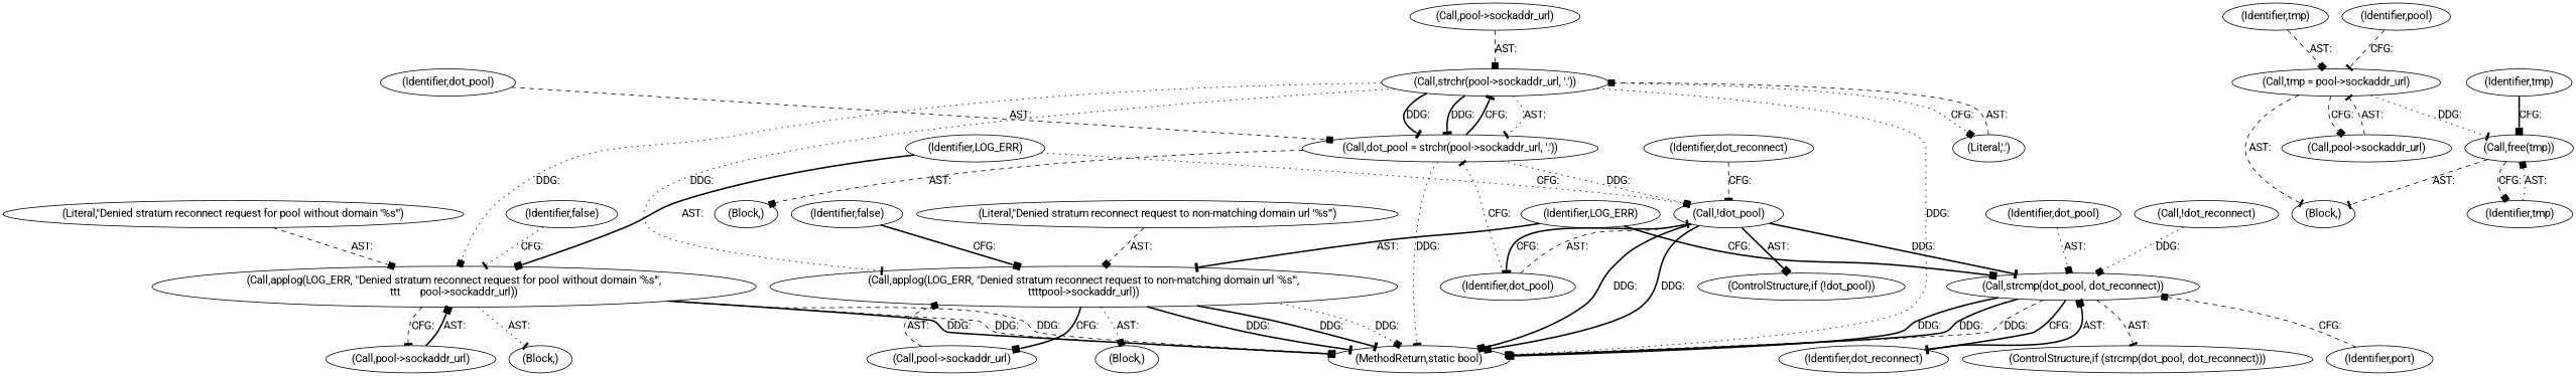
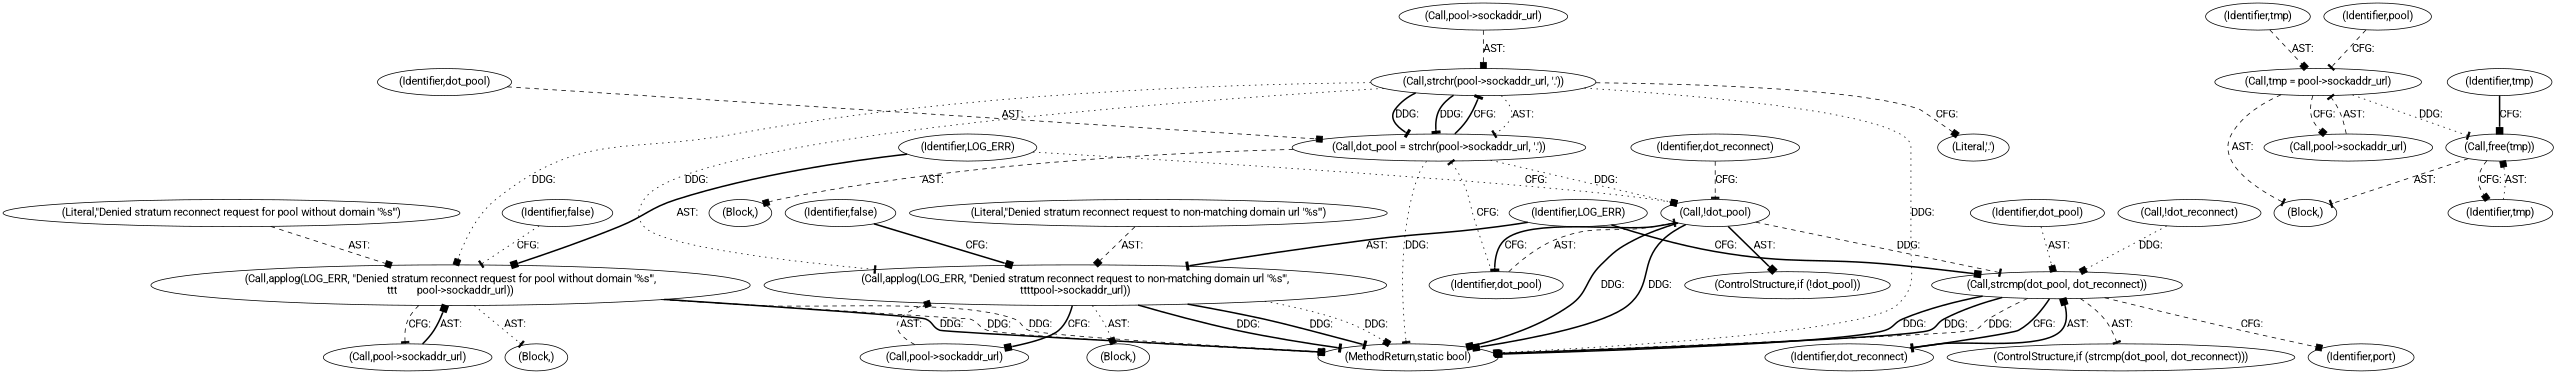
  digraph {
    fontname=Roboto
    node [fontname=Roboto]
    edge [arrowhead=box fontname=Roboto style=dashed]
    n1 [label="(Call,strchr(pool->sockaddr_url, '.'))"]
    n2 [label="(Call,dot_pool = strchr(pool->sockaddr_url, '.'))"]
    n3 [label="(Call,applog(LOG_ERR, \"Denied stratum reconnect request for pool without domain '%s'\",\n\t\t\t       pool->sockaddr_url))"]
    n4 [label="(Call,applog(LOG_ERR, \"Denied stratum reconnect request to non-matching domain url '%s'\",\n\t\t\t\tpool->sockaddr_url))"]
    n5 [label="(MethodReturn,static bool)"]
    n6 [label="(Literal,'.')"]
    n7 [label="(Call,!dot_pool)"]
    n8 [label="(Block,)"]
    n9 [label="(Block,)"]
    n10 [label="(Call,pool->sockaddr_url)"]
    n11 [label="(Call,pool->sockaddr_url)"]
    n12 [label="(Block,)"]
    n13 [label="(Call,tmp = pool->sockaddr_url)"]
    n14 [label="(Call,free(tmp))"]
    n15 [label="(Block,)"]
    n16 [label="(Call,pool->sockaddr_url)"]
    n17 [label="(Call,strcmp(dot_pool, dot_reconnect))"]
    n18 [label="(ControlStructure,if (!dot_pool))"]
    n19 [label="(Identifier,dot_pool)"]
    n20 [label="(Identifier,dot_reconnect)"]
    n21 [label="(ControlStructure,if (strcmp(dot_pool, dot_reconnect)))"]
    n22 [label="(Identifier,tmp)"]
    n23 [label="(Identifier,dot_pool)"]
    n24 [label="(Call,!dot_reconnect)"]
    n25 [label="(Identifier,tmp)"]
    n26 [label="(Call,pool->sockaddr_url)"]
    n27 [label="(Identifier,false)"]
    n28 [label="(Identifier,port)"]
    n29 [label="(Identifier,LOG_ERR)"]
    n30 [label="(Identifier,false)"]
    n31 [label="(Identifier,tmp)"]
    n32 [label="(Identifier,dot_reconnect)"]
    n33 [label="(Identifier,LOG_ERR)"]
    n34 [label="(Literal,\"Denied stratum reconnect request for pool without domain '%s'\")"]
    n35 [label="(Identifier,dot_pool)"]
    n36 [label="(Literal,\"Denied stratum reconnect request to non-matching domain url '%s'\")"]
    n37 [label="(Identifier,pool)"]
    n1 -> n2 [arrowhead=tee label="AST: " style=dotted]
    n1 -> n2 [arrowhead=tee label="DDG: " style=bold]
    n1 -> n2 [arrowhead=tee label="DDG: " style=bold]
    n1 -> n3 [label="DDG: " style=dotted]
    n1 -> n4 [arrowhead=tee label="DDG: " style=dotted]
    n1 -> n5 [label="DDG: " style=dotted]
-   n1 -> n6 [label="CFG: " style=dotted]
+   n1 -> n6 [label="CFG: "]
    n2 -> n1 [arrowhead=tee label="CFG: " style=bold]
    n2 -> n5 [arrowhead=tee label="DDG: " style=dotted]
    n2 -> n7 [label="DDG: " style=dotted]
    n2 -> n8 [label="AST: "]
    n3 -> n5 [label="DDG: "]
    n3 -> n5 [arrowhead=tee label="DDG: "]
    n3 -> n5 [label="DDG: " style=bold]
    n3 -> n9 [arrowhead=tee label="AST: " style=dotted]
    n3 -> n10 [arrowhead=tee label="CFG: "]
    n4 -> n5 [arrowhead=tee label="DDG: " style=bold]
    n4 -> n5 [arrowhead=tee label="DDG: " style=bold]
    n4 -> n5 [label="DDG: " style=dotted]
    n4 -> n11 [label="CFG: " style=bold]
    n4 -> n12 [label="AST: " style=dotted]
-   n6 -> n1 [label="AST: "]
    n7 -> n5 [label="DDG: " style=bold]
    n7 -> n5 [label="DDG: " style=bold]
-   n7 -> n17 [arrowhead=tee label="DDG: " style=bold]
+   n7 -> n17 [arrowhead=tee label="DDG: "]
    n7 -> n18 [label="AST: " style=bold]
    n7 -> n19 [arrowhead=tee label="CFG: " style=bold]
    n10 -> n3 [label="AST: " style=bold]
    n11 -> n4 [label="AST: "]
    n13 -> n14 [arrowhead=tee label="DDG: " style=dotted]
    n13 -> n15 [arrowhead=tee label="AST: "]
    n13 -> n16 [label="CFG: "]
    n14 -> n15 [arrowhead=tee label="AST: "]
    n14 -> n22 [label="CFG: "]
    n16 -> n13 [arrowhead=tee label="AST: "]
    n17 -> n5 [label="DDG: "]
    n17 -> n5 [label="DDG: " style=bold]
    n17 -> n5 [label="DDG: " style=bold]
    n17 -> n20 [arrowhead=tee label="CFG: " style=bold]
    n17 -> n21 [arrowhead=tee label="AST: "]
    n19 -> n2 [arrowhead=tee label="CFG: " style=dotted]
    n19 -> n7 [arrowhead=tee label="AST: "]
    n20 -> n17 [label="AST: " style=bold]
    n22 -> n14 [label="AST: " style=dotted]
    n23 -> n17 [label="AST: " style=dotted]
    n24 -> n17 [label="DDG: " style=dotted]
    n25 -> n13 [label="AST: "]
    n26 -> n1 [label="AST: "]
    n27 -> n4 [label="CFG: " style=bold]
-   n28 -> n17 [label="CFG: "]
+   n17 -> n28 [label="CFG: "]
    n29 -> n3 [label="AST: " style=bold]
    n29 -> n7 [label="CFG: " style=dotted]
    n30 -> n3 [arrowhead=tee label="CFG: " style=dotted]
    n31 -> n14 [label="CFG: " style=bold]
    n32 -> n7 [arrowhead=tee label="CFG: "]
    n33 -> n4 [arrowhead=tee label="AST: " style=bold]
    n33 -> n17 [label="CFG: " style=bold]
    n34 -> n3 [label="AST: "]
    n35 -> n2 [label="AST: "]
    n36 -> n4 [label="AST: "]
    n37 -> n13 [arrowhead=tee label="CFG: "]
  }
